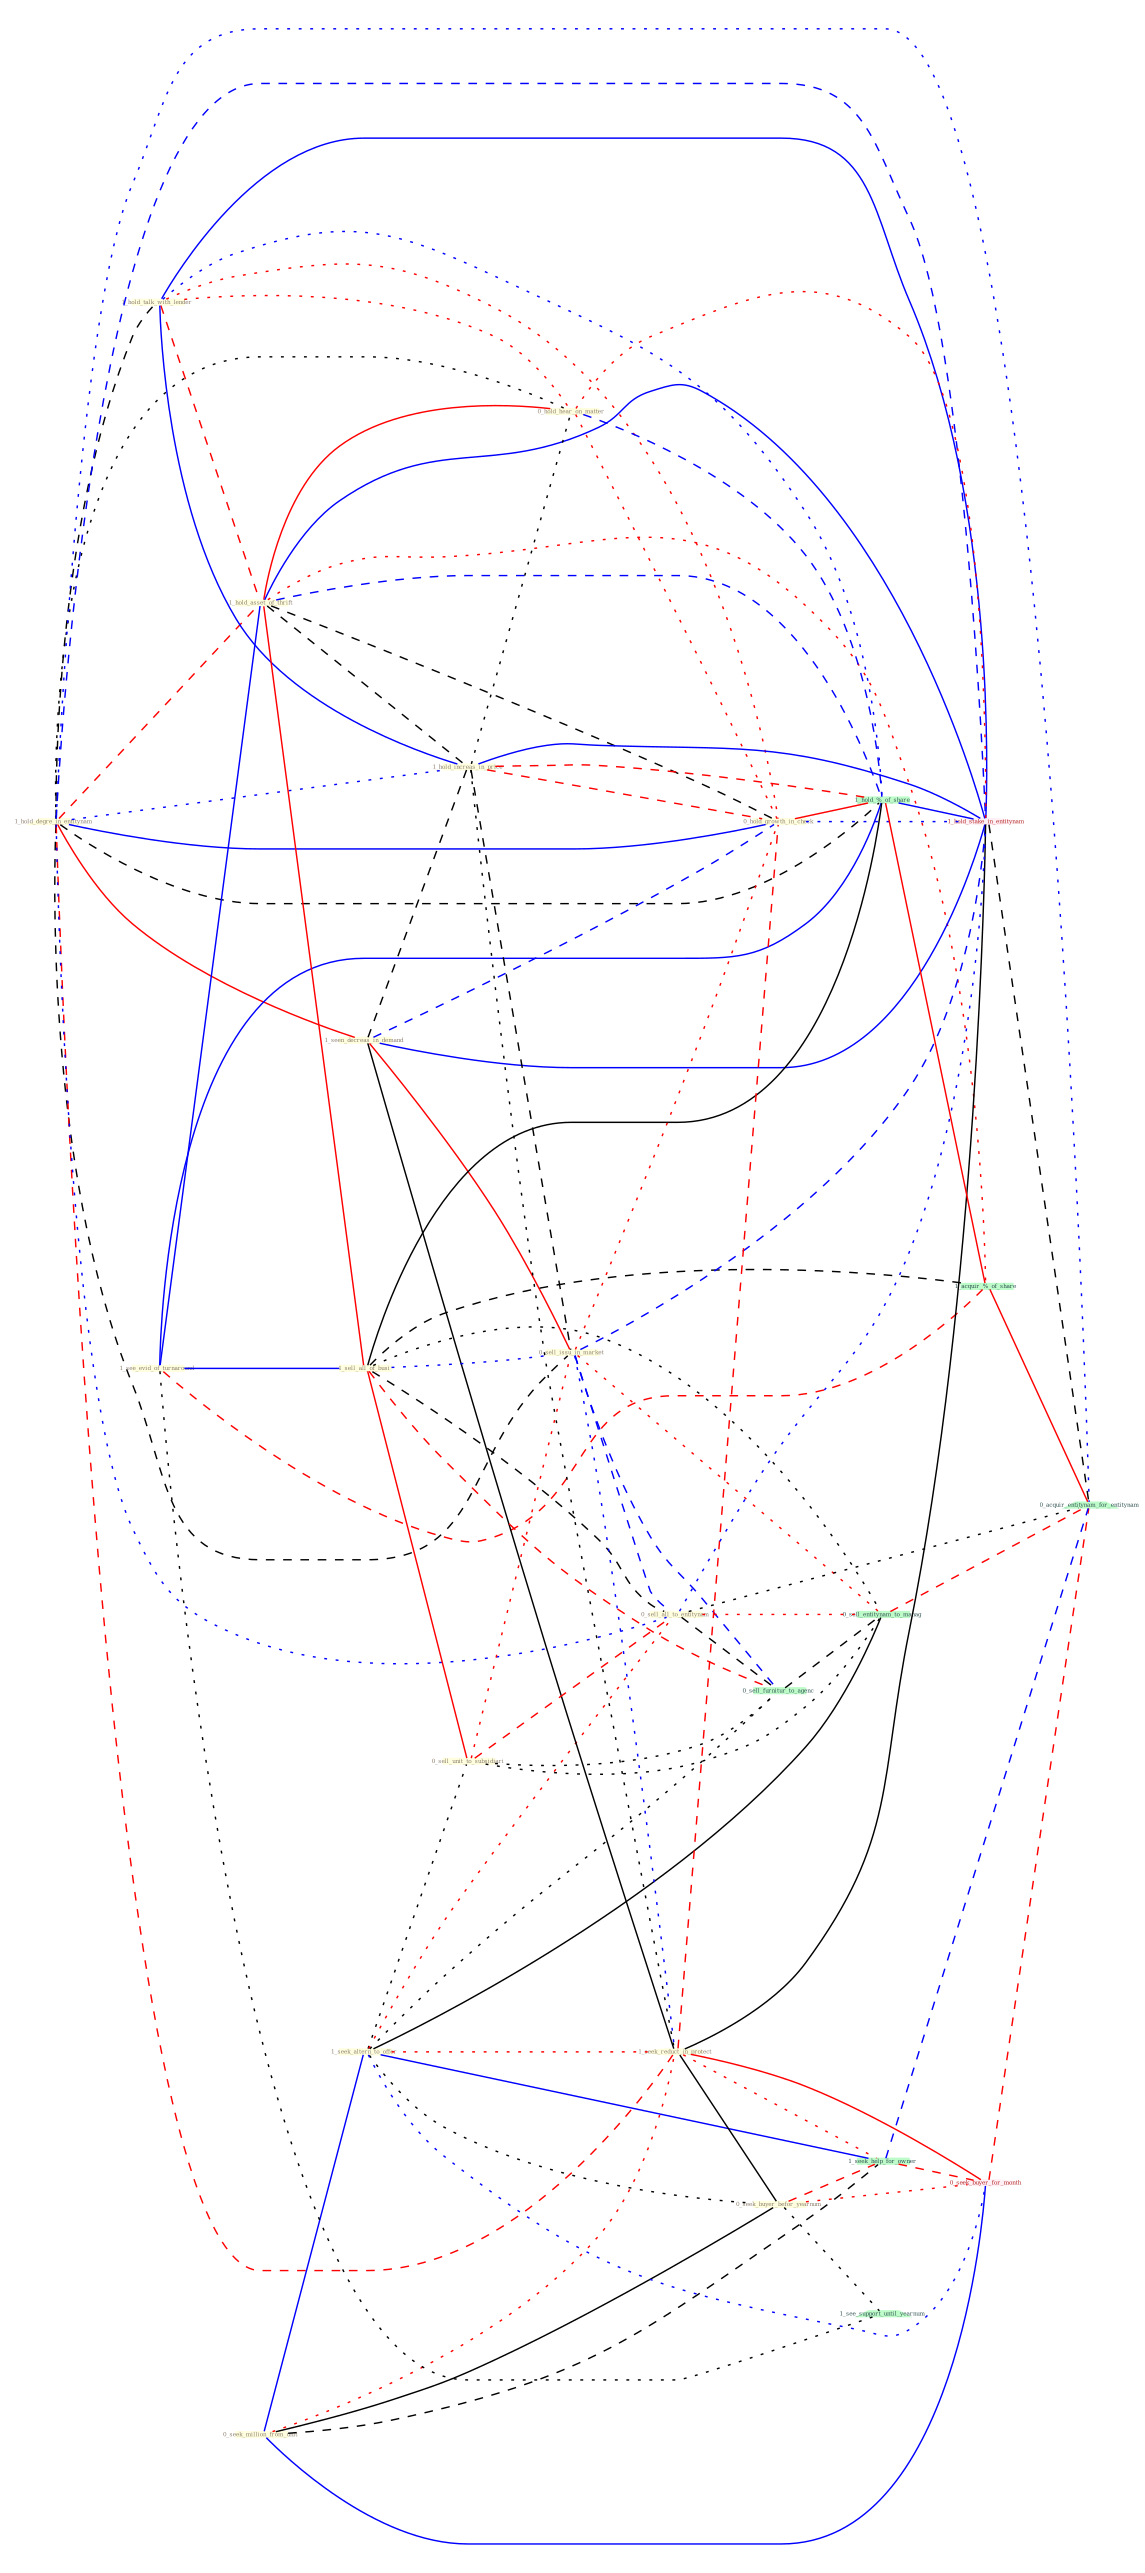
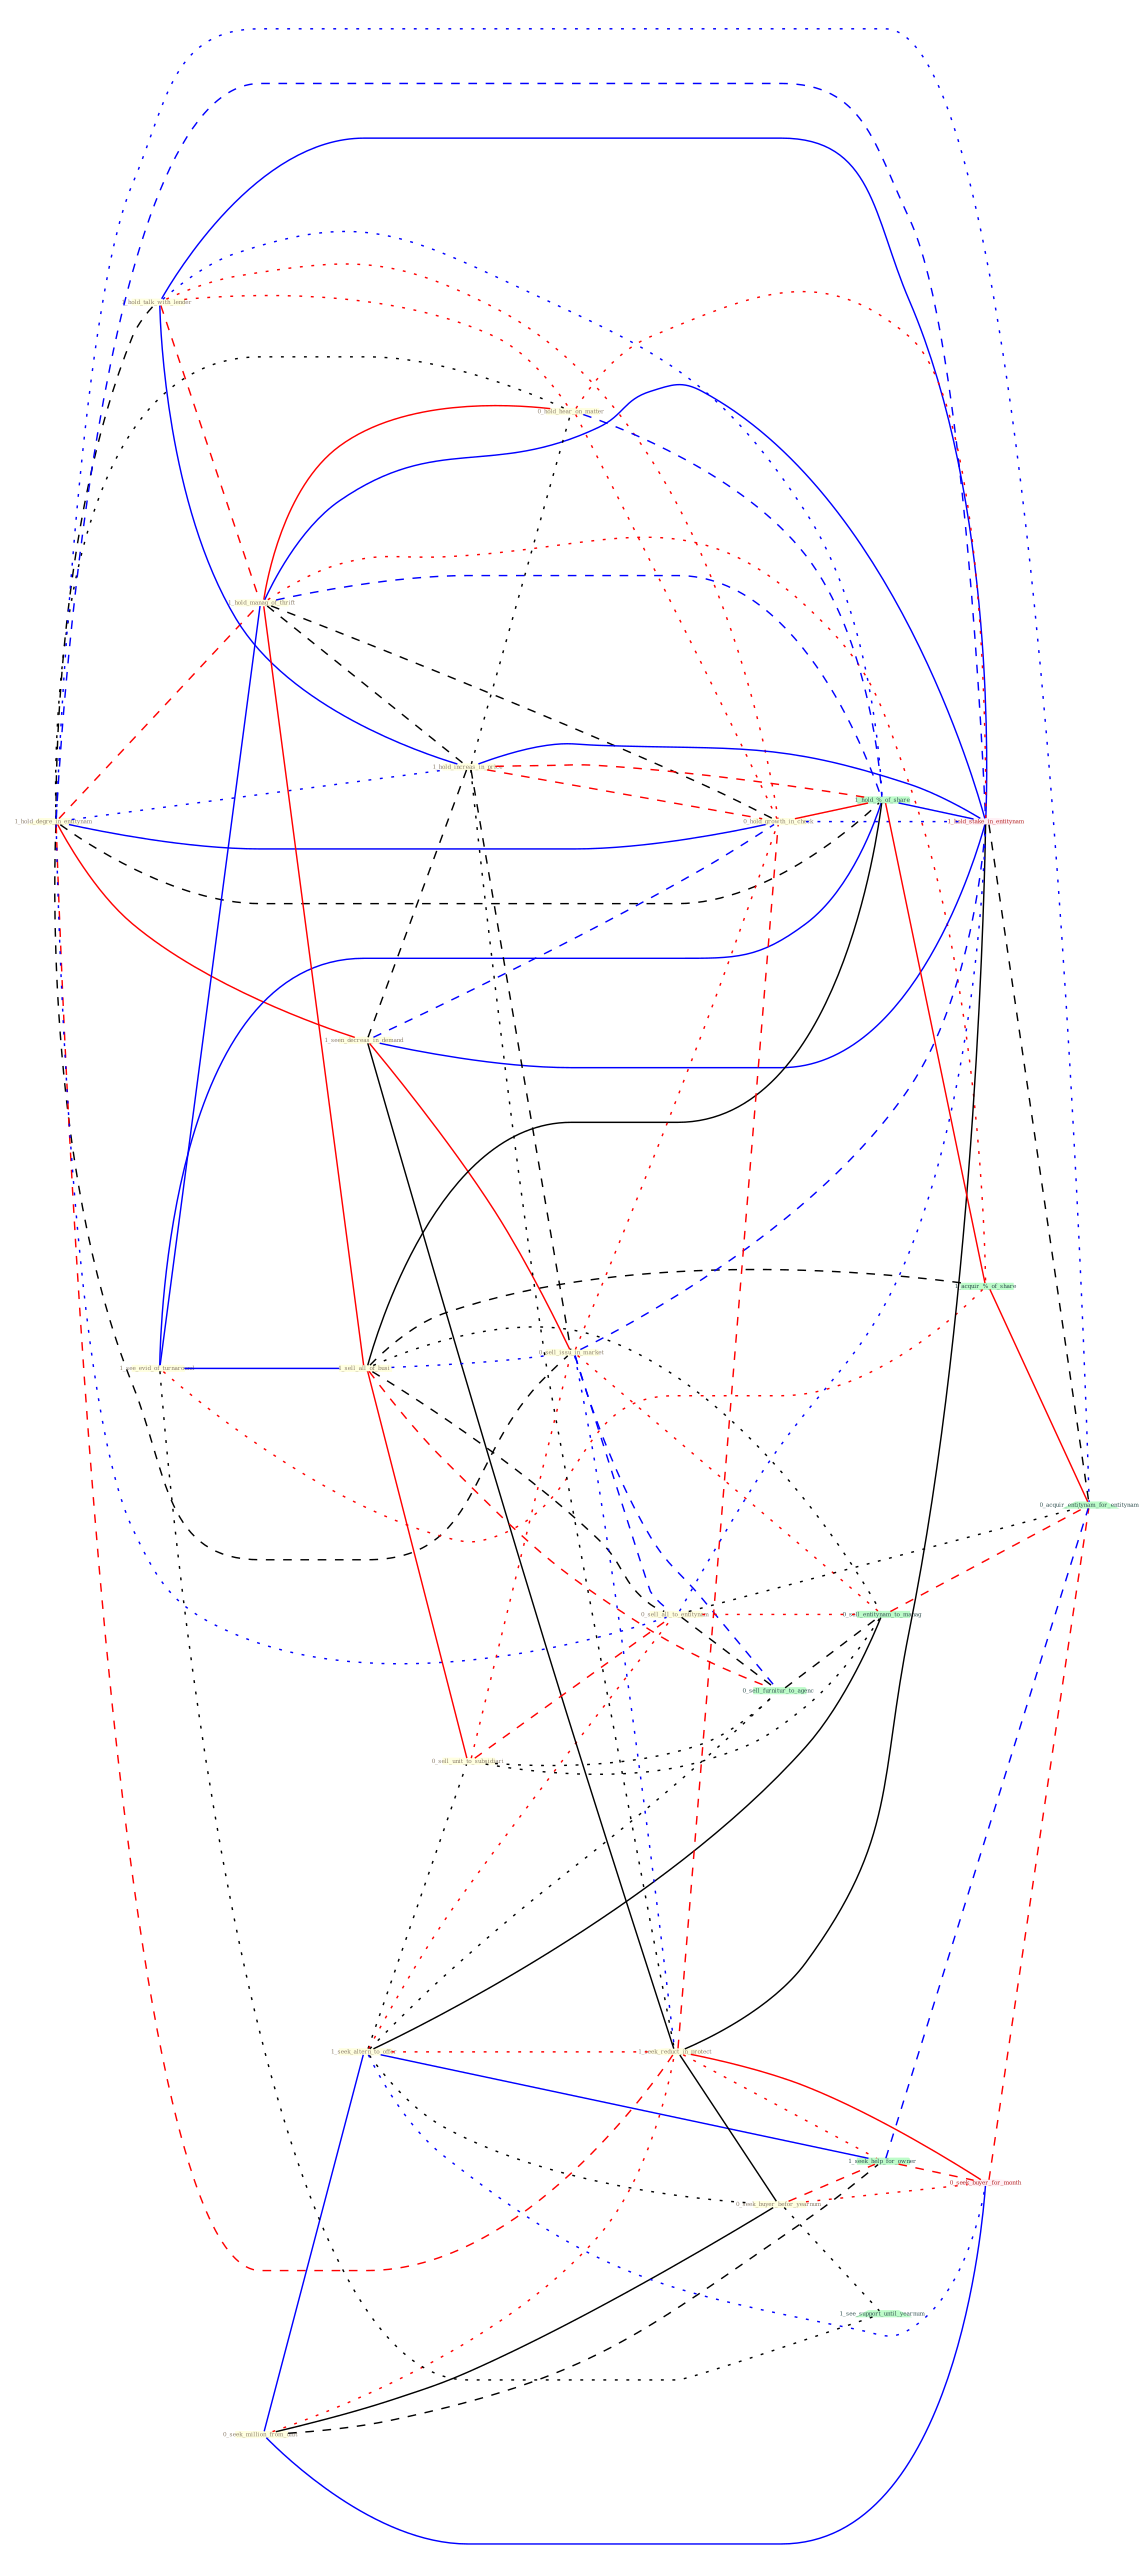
  graph {
    rankdir=LR
    node [color="#ffffe0" fixedsize=true fontcolor="#8b7d6b" fontsize=4 shape=note style=filled]
    edge [color=red style=dotted w=1]
    "1_hold_degre_in_entitynam " [height=.06 shape=trapezium width=.5]
    "1_hold_talk_with_lender " [height=.06 width=.5]
    "0_seek_million_from_unit " [height=.06 shape=box width=.5]
    "1_see_evid_of_turnaround " [height=.06 width=.5]
-   "1_hold_asset_of_thrift " [height=.06 width=.5]
+   "1_hold_asset_of_thrift " [height=.06 width=.5 label="1_hold_manag_of_thrift"]
    "1_seek_altern_to_offer " [height=.06 shape=box width=.5]
    "1_seen_decreas_in_demand " [height=.06 width=.5]
    "1_sell_all_of_busi " [height=.06 shape=box width=.5]
    "1_hold_increas_in_price " [height=.06 width=.5]
    "0_hold_hear_on_matter " [height=.06 shape=box width=.5]
    "0_sell_unit_to_subsidiari " [height=.06 width=.5]
    "0_sell_issu_in_market " [height=.06 width=.5]
    "1_seek_reduct_in_protect " [height=.06 shape=octagon width=.5]
    "0_sell_all_to_entitynam " [height=.06 width=.5]
    "0_seek_buyer_befor_yearnum " [height=.06 width=.5]
    "0_hold_growth_in_check " [height=.06 shape=box width=.5]
    "1_hold_stake_in_entitynam " [color="#fff0f5" fontcolor="#b22222" height=.06 shape=octagon width=.5]
    "0_seek_buyer_for_month " [color="#fff0f5" fontcolor="#b22222" height=.06 shape=octagon width=.5]
    "1_hold_%_of_share " [color="#BDFCC9" fontcolor="#2f4f4f" height=.06 width=.5]
    "0_acquir_entitynam_for_entitynam " [color="#BDFCC9" fontcolor="#2f4f4f" height=.06 shape=trapezium width=.5]
    "1_seek_help_for_owner " [color="#BDFCC9" fontcolor="#2f4f4f" height=.06 width=.5]
    "1_acquir_%_of_share " [color="#BDFCC9" fontcolor="#2f4f4f" height=.06 shape=box width=.5]
    "1_see_support_until_yearnum " [color="#BDFCC9" fontcolor="#2f4f4f" height=.06 shape=trapezium width=.5]
    "0_sell_furnitur_to_agenc " [color="#BDFCC9" fontcolor="#2f4f4f" height=.06 width=.5]
    "0_sell_entitynam_to_manag " [color="#BDFCC9" fontcolor="#2f4f4f" height=.06 shape=box width=.5]
    subgraph sub_1 {
      "1_hold_degre_in_entitynam "
      "1_hold_talk_with_lender "
      "0_seek_million_from_unit "
      "1_see_evid_of_turnaround "
      "1_hold_asset_of_thrift "
      "1_seek_altern_to_offer "
      "1_seen_decreas_in_demand "
      "1_sell_all_of_busi "
      "1_hold_increas_in_price "
      "0_hold_hear_on_matter "
      "0_sell_unit_to_subsidiari "
      "0_sell_issu_in_market "
      "1_seek_reduct_in_protect "
      "0_sell_all_to_entitynam "
      "0_seek_buyer_befor_yearnum "
      "0_hold_growth_in_check "
    }
    subgraph sub_2 {
      "1_hold_stake_in_entitynam "
      "0_seek_buyer_for_month "
    }
    "1_hold_degre_in_entitynam " -- "1_hold_talk_with_lender " [color=black style=dashed]
    "1_hold_degre_in_entitynam " -- "1_hold_asset_of_thrift " [style=dashed]
    "1_hold_degre_in_entitynam " -- "1_seen_decreas_in_demand " [style=solid]
    "1_hold_degre_in_entitynam " -- "1_hold_increas_in_price " [color=blue w=2]
    "1_hold_degre_in_entitynam " -- "0_hold_hear_on_matter " [color=black]
    "1_hold_degre_in_entitynam " -- "0_sell_issu_in_market " [color=black style=dashed]
    "1_hold_degre_in_entitynam " -- "1_seek_reduct_in_protect " [style=dashed]
    "1_hold_degre_in_entitynam " -- "0_sell_all_to_entitynam " [color=blue]
    "1_hold_degre_in_entitynam " -- "0_hold_growth_in_check " [color=blue style=solid w=2]
    "1_hold_degre_in_entitynam " -- "1_hold_stake_in_entitynam " [color=blue style=dashed w=3]
    "1_hold_degre_in_entitynam " -- "1_hold_%_of_share " [color=black style=dashed]
    "1_hold_degre_in_entitynam " -- "0_acquir_entitynam_for_entitynam " [color=blue]
    "1_hold_talk_with_lender " -- "1_hold_asset_of_thrift " [style=dashed]
    "1_hold_talk_with_lender " -- "1_hold_increas_in_price " [color=blue style=solid]
    "1_hold_talk_with_lender " -- "0_hold_hear_on_matter "
    "1_hold_talk_with_lender " -- "0_hold_growth_in_check "
    "1_hold_talk_with_lender " -- "1_hold_stake_in_entitynam " [color=blue style=solid]
    "1_hold_talk_with_lender " -- "1_hold_%_of_share " [color=blue]
    "0_seek_million_from_unit " -- "1_seek_altern_to_offer " [color=blue style=solid]
    "0_seek_million_from_unit " -- "1_seek_reduct_in_protect "
    "0_seek_million_from_unit " -- "0_seek_buyer_befor_yearnum " [color=black style=solid]
    "0_seek_million_from_unit " -- "0_seek_buyer_for_month " [color=blue style=solid]
    "0_seek_million_from_unit " -- "1_seek_help_for_owner " [color=black style=dashed]
    "1_see_evid_of_turnaround " -- "1_hold_asset_of_thrift " [color=blue style=solid]
    "1_see_evid_of_turnaround " -- "1_sell_all_of_busi " [color=blue style=solid]
    "1_see_evid_of_turnaround " -- "1_hold_%_of_share " [color=blue style=solid]
-   "1_see_evid_of_turnaround " -- "1_acquir_%_of_share " [style=dashed]
+   "1_see_evid_of_turnaround " -- "1_acquir_%_of_share "
    "1_see_evid_of_turnaround " -- "1_see_support_until_yearnum " [color=black]
    "1_hold_asset_of_thrift " -- "1_sell_all_of_busi " [style=solid]
    "1_hold_asset_of_thrift " -- "1_hold_increas_in_price " [color=black style=dashed]
    "1_hold_asset_of_thrift " -- "0_hold_hear_on_matter " [style=solid]
    "1_hold_asset_of_thrift " -- "0_hold_growth_in_check " [color=black style=dashed]
    "1_hold_asset_of_thrift " -- "1_hold_stake_in_entitynam " [color=blue style=solid]
    "1_hold_asset_of_thrift " -- "1_hold_%_of_share " [color=blue style=dashed w=2]
    "1_hold_asset_of_thrift " -- "1_acquir_%_of_share "
    "1_seek_altern_to_offer " -- "0_sell_unit_to_subsidiari " [color=black]
    "1_seek_altern_to_offer " -- "1_seek_reduct_in_protect "
    "1_seek_altern_to_offer " -- "0_sell_all_to_entitynam "
    "1_seek_altern_to_offer " -- "0_seek_buyer_befor_yearnum " [color=black]
    "1_seek_altern_to_offer " -- "0_seek_buyer_for_month " [color=blue]
    "1_seek_altern_to_offer " -- "1_seek_help_for_owner " [color=blue style=solid]
    "1_seek_altern_to_offer " -- "0_sell_furnitur_to_agenc " [color=black]
    "1_seek_altern_to_offer " -- "0_sell_entitynam_to_manag " [color=black style=solid]
    "1_seen_decreas_in_demand " -- "1_hold_increas_in_price " [color=black style=dashed]
    "1_seen_decreas_in_demand " -- "0_sell_issu_in_market " [style=solid]
    "1_seen_decreas_in_demand " -- "1_seek_reduct_in_protect " [color=black style=solid]
    "1_seen_decreas_in_demand " -- "0_hold_growth_in_check " [color=blue style=dashed]
    "1_seen_decreas_in_demand " -- "1_hold_stake_in_entitynam " [color=blue style=solid]
    "1_sell_all_of_busi " -- "0_sell_unit_to_subsidiari " [style=solid]
    "1_sell_all_of_busi " -- "0_sell_issu_in_market " [color=blue]
    "1_sell_all_of_busi " -- "0_sell_all_to_entitynam " [color=black style=dashed w=2]
    "1_sell_all_of_busi " -- "1_hold_%_of_share " [color=black style=solid]
    "1_sell_all_of_busi " -- "1_acquir_%_of_share " [color=black style=dashed]
    "1_sell_all_of_busi " -- "0_sell_furnitur_to_agenc " [style=dashed]
    "1_sell_all_of_busi " -- "0_sell_entitynam_to_manag " [color=black]
    "1_hold_increas_in_price " -- "0_hold_hear_on_matter " [color=black]
    "1_hold_increas_in_price " -- "0_sell_issu_in_market " [color=black style=dashed]
    "1_hold_increas_in_price " -- "1_seek_reduct_in_protect " [color=black]
    "1_hold_increas_in_price " -- "0_hold_growth_in_check " [style=dashed w=2]
    "1_hold_increas_in_price " -- "1_hold_stake_in_entitynam " [color=blue style=solid w=2]
    "1_hold_increas_in_price " -- "1_hold_%_of_share " [style=dashed]
    "0_hold_hear_on_matter " -- "0_hold_growth_in_check "
    "0_hold_hear_on_matter " -- "1_hold_stake_in_entitynam "
    "0_hold_hear_on_matter " -- "1_hold_%_of_share " [color=blue style=dashed]
    "0_sell_unit_to_subsidiari " -- "0_sell_issu_in_market "
    "0_sell_unit_to_subsidiari " -- "0_sell_all_to_entitynam " [style=dashed w=2]
    "0_sell_unit_to_subsidiari " -- "0_sell_furnitur_to_agenc " [color=black w=2]
    "0_sell_unit_to_subsidiari " -- "0_sell_entitynam_to_manag " [color=black w=2]
    "0_sell_issu_in_market " -- "1_seek_reduct_in_protect " [color=blue]
    "0_sell_issu_in_market " -- "0_sell_all_to_entitynam " [color=blue style=dashed]
    "0_sell_issu_in_market " -- "0_hold_growth_in_check "
    "0_sell_issu_in_market " -- "1_hold_stake_in_entitynam " [color=blue style=dashed]
    "0_sell_issu_in_market " -- "0_sell_furnitur_to_agenc " [color=blue style=dashed]
    "0_sell_issu_in_market " -- "0_sell_entitynam_to_manag "
    "1_seek_reduct_in_protect " -- "0_seek_buyer_befor_yearnum " [color=black style=solid]
    "1_seek_reduct_in_protect " -- "0_hold_growth_in_check " [style=dashed]
    "1_seek_reduct_in_protect " -- "1_hold_stake_in_entitynam " [color=black style=solid]
    "1_seek_reduct_in_protect " -- "0_seek_buyer_for_month " [style=solid]
    "1_seek_reduct_in_protect " -- "1_seek_help_for_owner "
    "0_sell_all_to_entitynam " -- "1_hold_stake_in_entitynam " [color=blue]
    "0_sell_all_to_entitynam " -- "0_acquir_entitynam_for_entitynam " [color=black]
    "0_sell_all_to_entitynam " -- "0_sell_furnitur_to_agenc " [color=black style=dashed w=2]
    "0_sell_all_to_entitynam " -- "0_sell_entitynam_to_manag " [w=2]
    "0_seek_buyer_befor_yearnum " -- "0_seek_buyer_for_month " [w=2]
    "0_seek_buyer_befor_yearnum " -- "1_seek_help_for_owner " [style=dashed]
    "0_seek_buyer_befor_yearnum " -- "1_see_support_until_yearnum " [color=black]
    "0_hold_growth_in_check " -- "1_hold_stake_in_entitynam " [color=blue w=2]
    "0_hold_growth_in_check " -- "1_hold_%_of_share " [style=solid]
    "1_hold_stake_in_entitynam " -- "0_acquir_entitynam_for_entitynam " [color=black style=dashed]
    "0_seek_buyer_for_month " -- "0_acquir_entitynam_for_entitynam " [style=dashed]
    "1_hold_%_of_share " -- "1_hold_stake_in_entitynam " [color=blue style=solid]
    "1_hold_%_of_share " -- "1_acquir_%_of_share " [style=solid w=3]
    "1_seek_help_for_owner " -- "0_seek_buyer_for_month " [style=dashed w=2]
    "1_seek_help_for_owner " -- "0_acquir_entitynam_for_entitynam " [color=blue style=dashed]
    "1_acquir_%_of_share " -- "0_acquir_entitynam_for_entitynam " [style=solid]
    "0_sell_furnitur_to_agenc " -- "0_sell_entitynam_to_manag " [color=black style=dashed w=2]
    "0_sell_entitynam_to_manag " -- "0_acquir_entitynam_for_entitynam " [style=dashed]
  }
